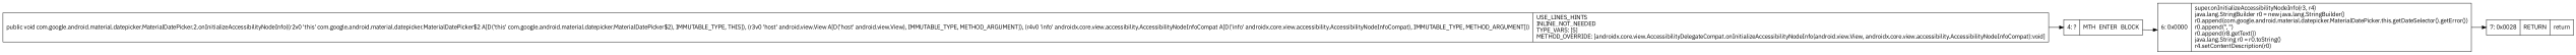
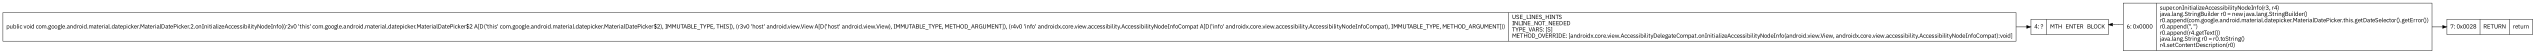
  digraph {
    fontname="IBM Plex Sans"
    rankdir=LR
    node [fontname="IBM Plex Sans" shape=record]
    edge [fontname="IBM Plex Sans"]
    n1 [label="{4\:\ ?|MTH_ENTER_BLOCK\l}"]
-   n2 [label="{6\:\ 0x0000|super.onInitializeAccessibilityNodeInfo(r3, r4)\ljava.lang.StringBuilder r0 = new java.lang.StringBuilder()\lr0.append(com.google.android.material.datepicker.MaterialDatePicker.this.getDateSelector().getError())\lr0.append(\", \")\lr0.append(r8.getText())\ljava.lang.String r0 = r0.toString()\lr4.setContentDescription(r0)\l}"]
+   n2 [label="{6\:\ 0x0000|super.onInitializeAccessibilityNodeInfo(r3, r4)\ljava.lang.StringBuilder r0 = new java.lang.StringBuilder()\lr0.append(com.google.android.material.datepicker.MaterialDatePicker.this.getDateSelector().getError())\lr0.append(\", \")\lr0.append(r4.getText())\ljava.lang.String r0 = r0.toString()\lr4.setContentDescription(r0)\l}"]
    n3 [label="{7\:\ 0x0028|RETURN\l|return\l}"]
    n4 [label="{public void com.google.android.material.datepicker.MaterialDatePicker.2.onInitializeAccessibilityNodeInfo((r2v0 'this' com.google.android.material.datepicker.MaterialDatePicker$2 A[D('this' com.google.android.material.datepicker.MaterialDatePicker$2), IMMUTABLE_TYPE, THIS]), (r3v0 'host' android.view.View A[D('host' android.view.View), IMMUTABLE_TYPE, METHOD_ARGUMENT]), (r4v0 'info' androidx.core.view.accessibility.AccessibilityNodeInfoCompat A[D('info' androidx.core.view.accessibility.AccessibilityNodeInfoCompat), IMMUTABLE_TYPE, METHOD_ARGUMENT]))  | USE_LINES_HINTS\lINLINE_NOT_NEEDED\lTYPE_VARS: [S]\lMETHOD_OVERRIDE: [androidx.core.view.AccessibilityDelegateCompat.onInitializeAccessibilityNodeInfo(android.view.View, androidx.core.view.accessibility.AccessibilityNodeInfoCompat):void]\l}"]
-   n1 -> n2
+   n2 -> n1
    n2 -> n3
    n4 -> n1
  }
